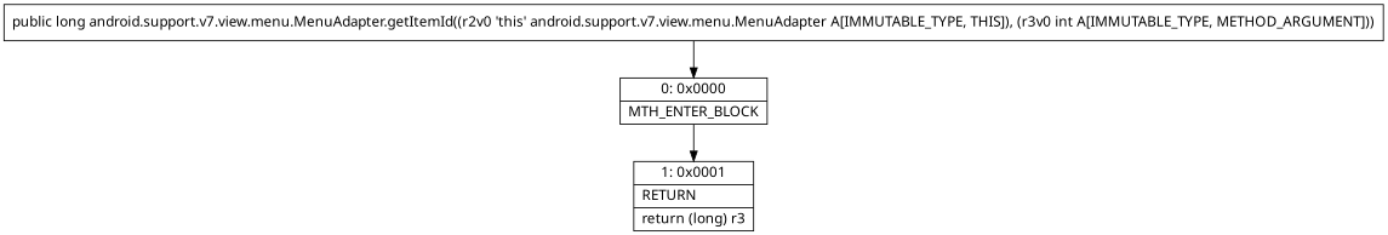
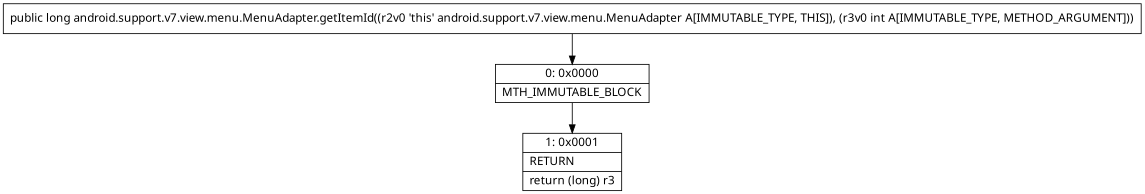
  digraph {
    fontname="Noto Sans"
    node [shape=record fontname="Noto Sans"]
    edge [fontname="Noto Sans"]
-   n1 [label="{0\:\ 0x0000|MTH_ENTER_BLOCK\l}"]
+   n1 [label="{0\:\ 0x0000|MTH_IMMUTABLE_BLOCK\l}"]
    n2 [label="{1\:\ 0x0001|RETURN\l|return (long) r3\l}"]
    n3 [label="{public long android.support.v7.view.menu.MenuAdapter.getItemId((r2v0 'this' android.support.v7.view.menu.MenuAdapter A[IMMUTABLE_TYPE, THIS]), (r3v0 int A[IMMUTABLE_TYPE, METHOD_ARGUMENT])) }"]
    n1 -> n2
    n3 -> n1
  }
